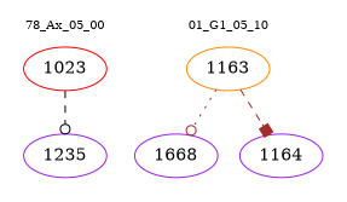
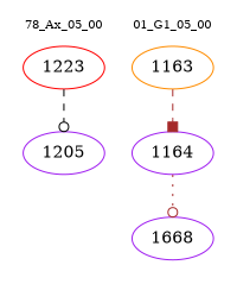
  digraph {
    node [color=purple]
    edge [arrowhead=odot color=brown style=dashed]
-   n1 [color=red label=1023]
-   n2 [label=1235]
+   n1 [color=red label=1223]
+   n2 [label=1205]
    n3 [color=darkorange label=1163]
    n4 [label=1668]
    n5 [label=1164]
    subgraph cluster_1 {
      color=white
      fontsize=10
      label="78_Ax_05_00"
      n1
      n2
    }
    subgraph cluster_2 {
      color=white
      fontsize=10
-     label="01_G1_05_10"
+     label="01_G1_05_00"
      n3
      n4
      n5
    }
    n1 -> n2 [color=black]
-   n3 -> n4 [style=dotted]
+   n5 -> n4 [style=dotted]
    n3 -> n5 [arrowhead=box]
  }
